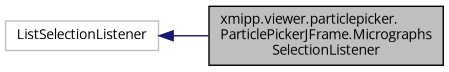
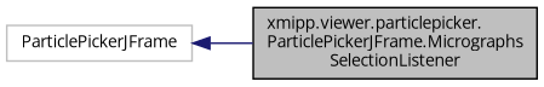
  digraph {
    rankdir=LR
    fontname="Open Sans"
    node [fontname="Open Sans" fontsize=10 shape=record style=filled]
    n1 [color=black fillcolor=grey75 fontcolor=black height=0.2 label="xmipp.viewer.particlepicker.\lParticlePickerJFrame.Micrographs\lSelectionListener" width=0.4]
-   n2 [color=grey75 fillcolor=white height=0.2 label=ListSelectionListener width=0.4]
+   n2 [color=grey75 fillcolor=white height=0.2 label=ParticlePickerJFrame width=0.4]
    n2 -> n1 [color=midnightblue dir=back fontname="Open Sans" fontsize=10 labelfontname=Helvetica labelfontsize=10 style=solid]
  }
